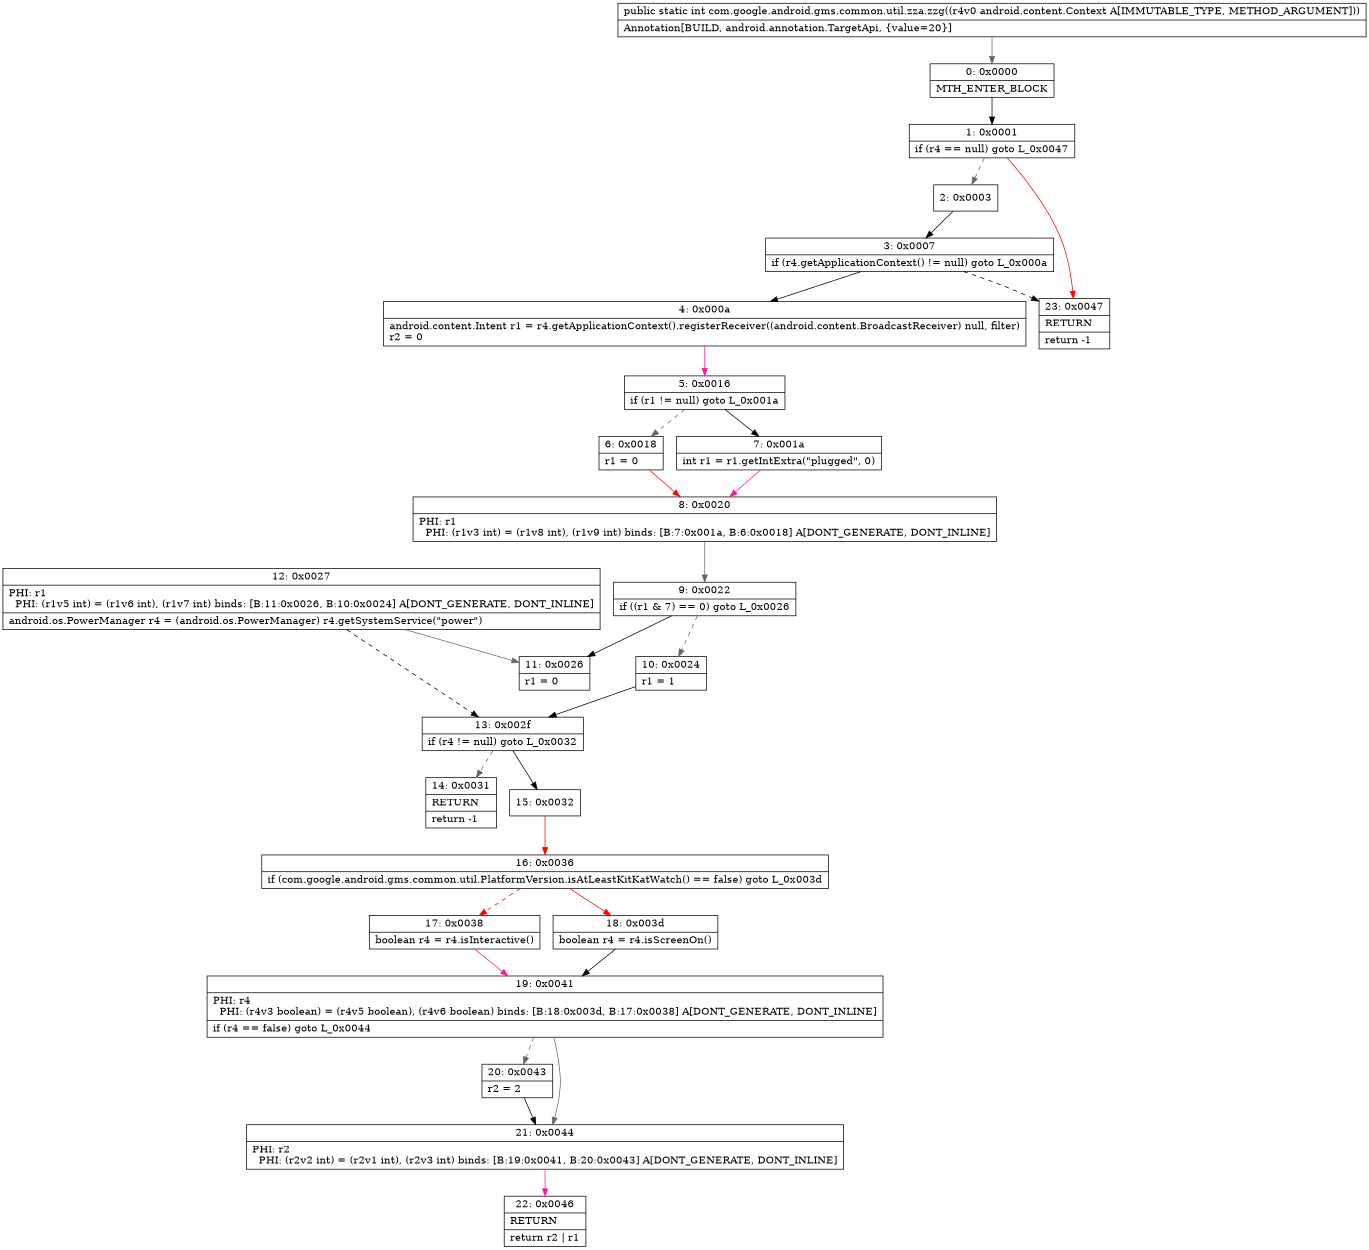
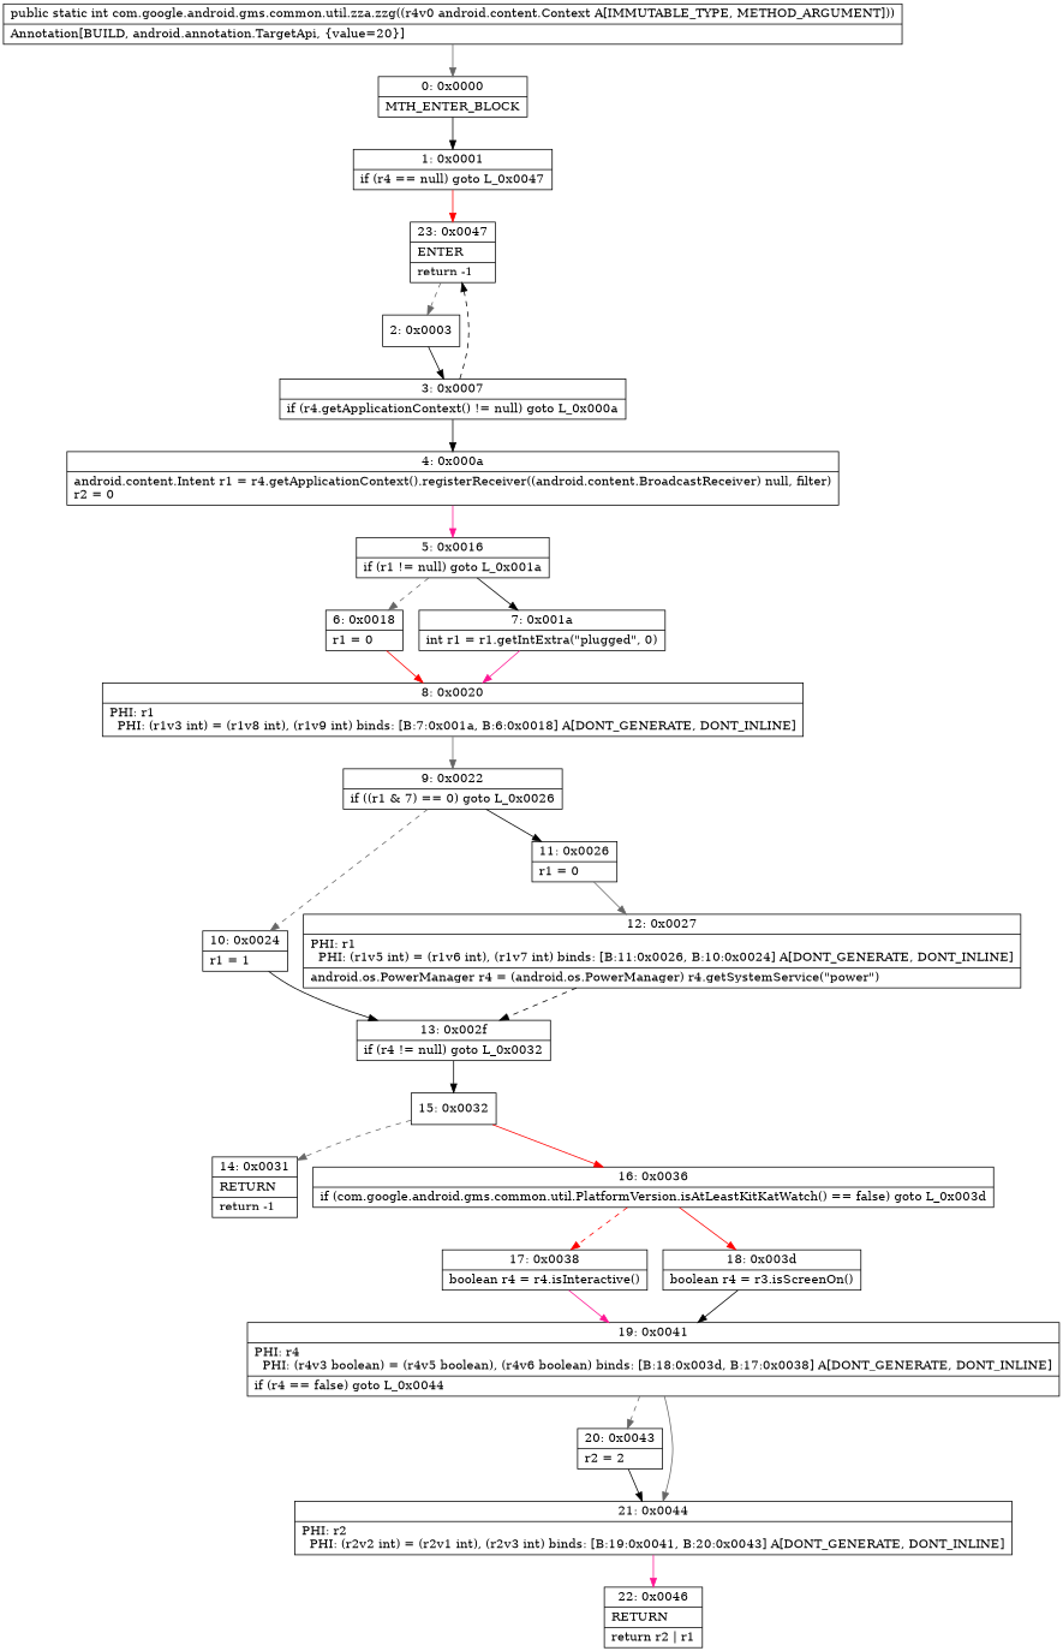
  digraph {
    fontname="DejaVu Serif"
    node [fontname="DejaVu Serif" shape=record]
    edge [color=black fontname="DejaVu Serif"]
    n1 [label="{0\:\ 0x0000|MTH_ENTER_BLOCK\l}"]
    n2 [label="{1\:\ 0x0001|if (r4 == null) goto L_0x0047\l}"]
    n3 [label="{2\:\ 0x0003}"]
-   n4 [label="{23\:\ 0x0047|RETURN\l|return \-1\l}"]
+   n4 [label="{23\:\ 0x0047|ENTER\l|return \-1\l}"]
    n5 [label="{3\:\ 0x0007|if (r4.getApplicationContext() != null) goto L_0x000a\l}"]
    n6 [label="{4\:\ 0x000a|android.content.Intent r1 = r4.getApplicationContext().registerReceiver((android.content.BroadcastReceiver) null, filter)\lr2 = 0\l}"]
    n7 [label="{5\:\ 0x0016|if (r1 != null) goto L_0x001a\l}"]
    n8 [label="{6\:\ 0x0018|r1 = 0\l}"]
    n9 [label="{7\:\ 0x001a|int r1 = r1.getIntExtra(\"plugged\", 0)\l}"]
    n10 [label="{8\:\ 0x0020|PHI: r1 \l  PHI: (r1v3 int) = (r1v8 int), (r1v9 int) binds: [B:7:0x001a, B:6:0x0018] A[DONT_GENERATE, DONT_INLINE]\l}"]
    n11 [label="{9\:\ 0x0022|if ((r1 & 7) == 0) goto L_0x0026\l}"]
    n12 [label="{10\:\ 0x0024|r1 = 1\l}"]
    n13 [label="{11\:\ 0x0026|r1 = 0\l}"]
    n14 [label="{13\:\ 0x002f|if (r4 != null) goto L_0x0032\l}"]
    n15 [label="{12\:\ 0x0027|PHI: r1 \l  PHI: (r1v5 int) = (r1v6 int), (r1v7 int) binds: [B:11:0x0026, B:10:0x0024] A[DONT_GENERATE, DONT_INLINE]\l|android.os.PowerManager r4 = (android.os.PowerManager) r4.getSystemService(\"power\")\l}"]
    n16 [label="{14\:\ 0x0031|RETURN\l|return \-1\l}"]
    n17 [label="{15\:\ 0x0032}"]
    n18 [label="{16\:\ 0x0036|if (com.google.android.gms.common.util.PlatformVersion.isAtLeastKitKatWatch() == false) goto L_0x003d\l}"]
    n19 [label="{17\:\ 0x0038|boolean r4 = r4.isInteractive()\l}"]
-   n20 [label="{18\:\ 0x003d|boolean r4 = r4.isScreenOn()\l}"]
+   n20 [label="{18\:\ 0x003d|boolean r4 = r3.isScreenOn()\l}"]
    n21 [label="{19\:\ 0x0041|PHI: r4 \l  PHI: (r4v3 boolean) = (r4v5 boolean), (r4v6 boolean) binds: [B:18:0x003d, B:17:0x0038] A[DONT_GENERATE, DONT_INLINE]\l|if (r4 == false) goto L_0x0044\l}"]
    n22 [label="{20\:\ 0x0043|r2 = 2\l}"]
    n23 [label="{21\:\ 0x0044|PHI: r2 \l  PHI: (r2v2 int) = (r2v1 int), (r2v3 int) binds: [B:19:0x0041, B:20:0x0043] A[DONT_GENERATE, DONT_INLINE]\l}"]
    n24 [label="{22\:\ 0x0046|RETURN\l|return r2 \| r1\l}"]
    n25 [label="{public static int com.google.android.gms.common.util.zza.zzg((r4v0 android.content.Context A[IMMUTABLE_TYPE, METHOD_ARGUMENT]))  | Annotation[BUILD, android.annotation.TargetApi, \{value=20\}]\l}"]
    n1 -> n2
-   n2 -> n3 [color=gray40 style=dashed]
+   n4 -> n3 [color=gray40 style=dashed]
    n2 -> n4 [color=red]
    n3 -> n5
    n5 -> n4 [style=dashed]
    n5 -> n6
    n6 -> n7 [color=deeppink]
    n7 -> n8 [color=gray40 style=dashed]
    n7 -> n9
    n8 -> n10 [color=red]
    n9 -> n10 [color=deeppink]
    n10 -> n11 [color=gray40]
    n11 -> n12 [color=gray40 style=dashed]
    n11 -> n13
    n12 -> n14
-   n15 -> n13 [color=gray40]
-   n14 -> n16 [color=gray40 style=dashed]
+   n13 -> n15 [color=gray40]
+   n17 -> n16 [color=gray40 style=dashed]
    n14 -> n17
    n15 -> n14 [style=dashed]
    n17 -> n18 [color=red]
    n18 -> n19 [color=red style=dashed]
    n18 -> n20 [color=red]
    n19 -> n21 [color=deeppink]
    n20 -> n21
    n21 -> n22 [color=gray40 style=dashed]
    n21 -> n23 [color=gray40]
    n22 -> n23
    n23 -> n24 [color=deeppink]
    n25 -> n1 [color=gray40]
  }
